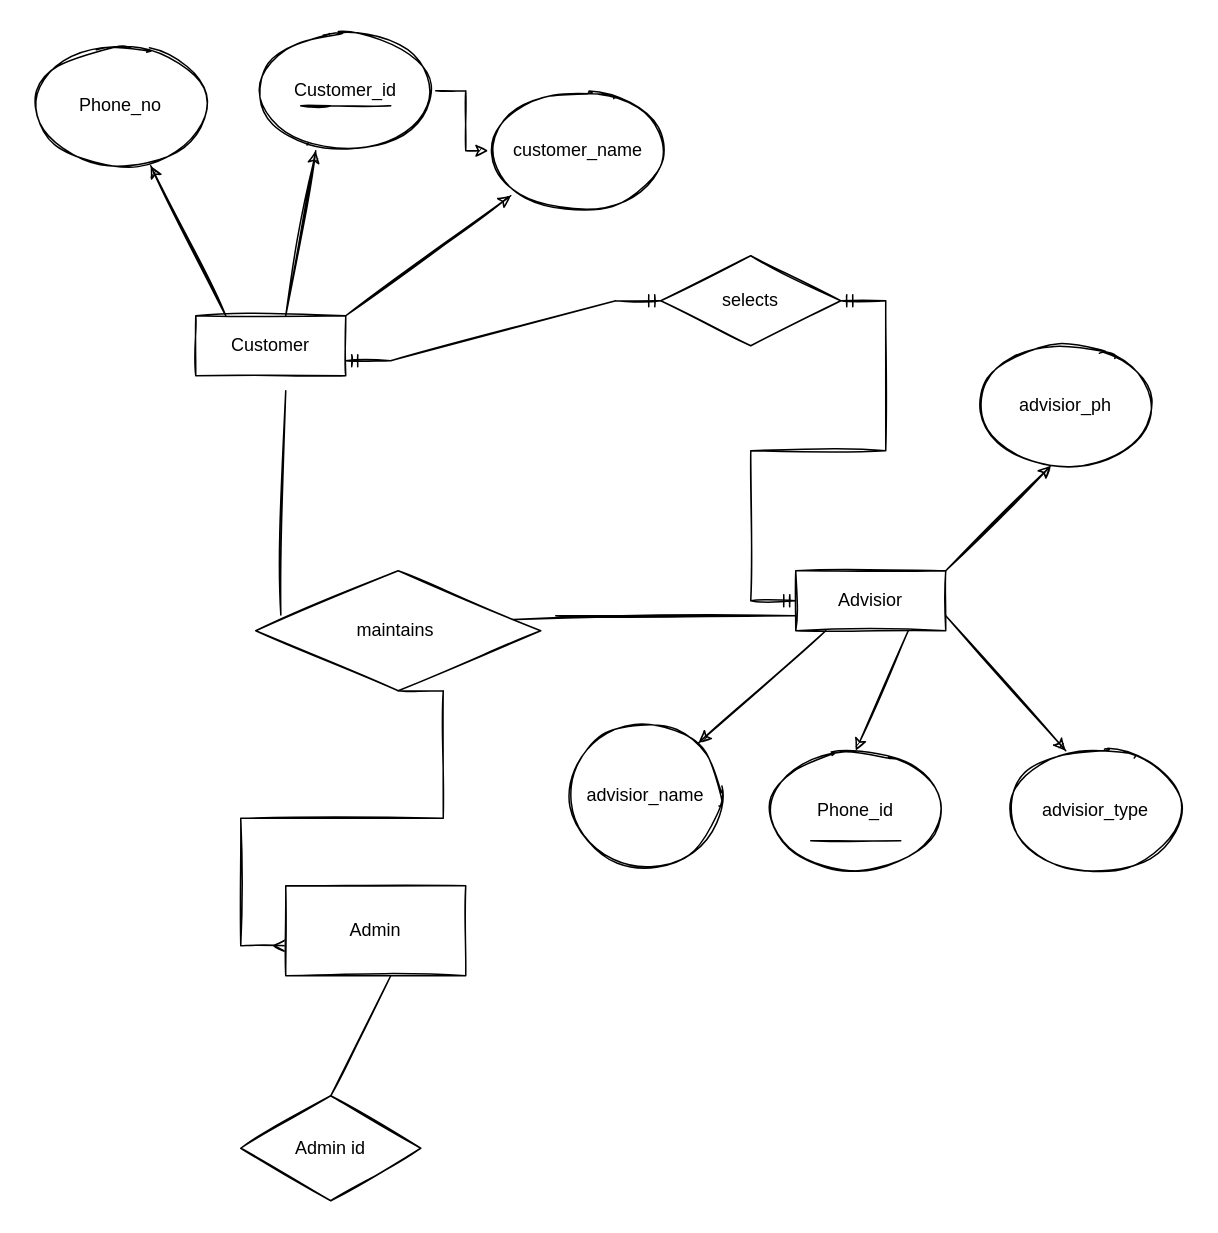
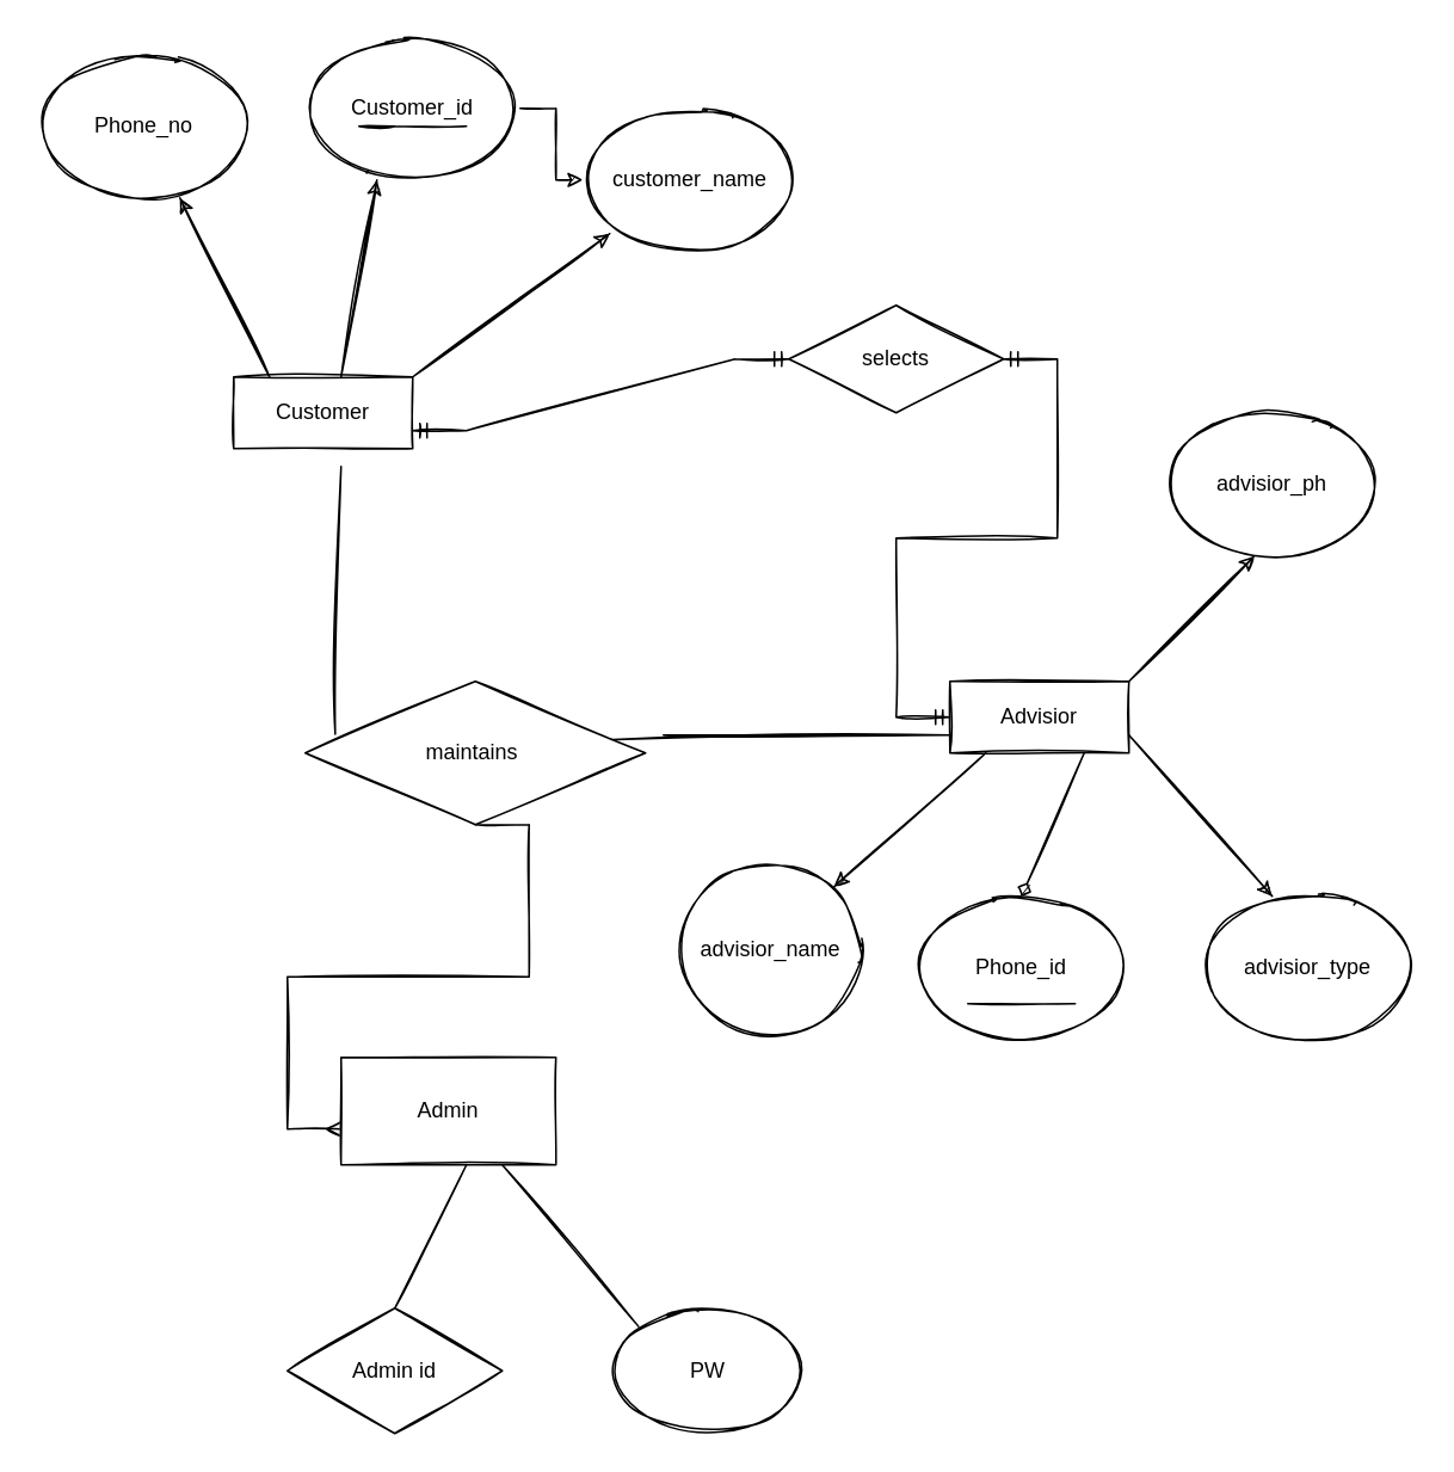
  <mxCell id="0" />
  <mxCell id="1" parent="0" />
  <mxCell id="2" value="Customer" style="whiteSpace=wrap;html=1;align=center;sketch=1;" vertex="1" parent="1"><mxGeometry x="130" y="210" width="100" height="40" as="geometry" /></mxCell>
  <mxCell id="3" value="" style="endArrow=classic;html=1;rounded=0;sketch=1;" edge="1" parent="1"><mxGeometry width="50" height="50" relative="1" as="geometry"><mxPoint x="210" y="100" as="sourcePoint" /><mxPoint x="210" y="100" as="targetPoint" /><Array as="points"><mxPoint x="190" y="210" /></Array></mxGeometry></mxCell>
  <mxCell id="4" value="" style="edgeStyle=orthogonalEdgeStyle;rounded=0;sketch=1;orthogonalLoop=1;jettySize=auto;html=1;" edge="1" parent="1" source="5" target="7"><mxGeometry relative="1" as="geometry" /></mxCell>
  <mxCell id="5" value="Customer_id" style="ellipse;whiteSpace=wrap;html=1;sketch=1;" vertex="1" parent="1"><mxGeometry x="170" y="20" width="120" height="80" as="geometry" /></mxCell>
  <mxCell id="6" value="" style="endArrow=classic;html=1;rounded=0;sketch=1;" edge="1" parent="1"><mxGeometry width="50" height="50" relative="1" as="geometry"><mxPoint x="340" y="130" as="sourcePoint" /><mxPoint x="340" y="130" as="targetPoint" /><Array as="points"><mxPoint x="230" y="210" /></Array></mxGeometry></mxCell>
  <mxCell id="7" value="customer_name" style="ellipse;whiteSpace=wrap;html=1;sketch=1;" vertex="1" parent="1"><mxGeometry x="325" y="60" width="120" height="80" as="geometry" /></mxCell>
  <mxCell id="8" value="" style="endArrow=classic;html=1;rounded=0;sketch=1;" edge="1" parent="1"><mxGeometry width="50" height="50" relative="1" as="geometry"><mxPoint x="100" y="110" as="sourcePoint" /><mxPoint x="100" y="110" as="targetPoint" /><Array as="points"><mxPoint x="150" y="210" /></Array></mxGeometry></mxCell>
  <mxCell id="9" value="Phone_no" style="ellipse;whiteSpace=wrap;html=1;sketch=1;" vertex="1" parent="1"><mxGeometry x="20" y="30" width="120" height="80" as="geometry" /></mxCell>
  <mxCell id="10" value="" style="edgeStyle=entityRelationEdgeStyle;fontSize=12;html=1;endArrow=ERmandOne;startArrow=ERmandOne;rounded=0;sketch=1;" edge="1" parent="1"><mxGeometry width="100" height="100" relative="1" as="geometry"><mxPoint x="230" y="240" as="sourcePoint" /><mxPoint x="440" y="200" as="targetPoint" /></mxGeometry></mxCell>
  <mxCell id="11" value="selects" style="shape=rhombus;perimeter=rhombusPerimeter;whiteSpace=wrap;html=1;align=center;sketch=1;" vertex="1" parent="1"><mxGeometry x="440" y="170" width="120" height="60" as="geometry" /></mxCell>
  <mxCell id="12" value="" style="edgeStyle=entityRelationEdgeStyle;fontSize=12;html=1;endArrow=ERmandOne;startArrow=ERmandOne;rounded=0;sketch=1;" edge="1" parent="1"><mxGeometry width="100" height="100" relative="1" as="geometry"><mxPoint x="560" y="200" as="sourcePoint" /><mxPoint x="530" y="400" as="targetPoint" /></mxGeometry></mxCell>
  <mxCell id="13" value="Advisior" style="whiteSpace=wrap;html=1;align=center;sketch=1;" vertex="1" parent="1"><mxGeometry x="530" y="380" width="100" height="40" as="geometry" /></mxCell>
- <mxCell id="14" value="" style="endArrow=classic;html=1;rounded=0;sketch=1;exitX=0.75;exitY=1;exitDx=0;exitDy=0;entryX=0.5;entryY=0;entryDx=0;entryDy=0;" edge="1" parent="1" source="13" target="15"><mxGeometry width="50" height="50" relative="1" as="geometry"><mxPoint x="610" y="430" as="sourcePoint" /><mxPoint x="630" y="500" as="targetPoint" /></mxGeometry></mxCell>
+ <mxCell id="14" value="" style="endArrow=diamond;html=1;rounded=0;sketch=1;exitX=0.75;exitY=1;exitDx=0;exitDy=0;entryX=0.5;entryY=0;entryDx=0;entryDy=0;" edge="1" parent="1" source="13" target="15"><mxGeometry width="50" height="50" relative="1" as="geometry"><mxPoint x="610" y="430" as="sourcePoint" /><mxPoint x="630" y="500" as="targetPoint" /></mxGeometry></mxCell>
  <mxCell id="15" value="Phone_id" style="ellipse;whiteSpace=wrap;html=1;sketch=1;" vertex="1" parent="1"><mxGeometry x="510" y="500" width="120" height="80" as="geometry" /></mxCell>
  <mxCell id="16" value="" style="endArrow=classic;html=1;rounded=0;sketch=1;entryX=0;entryY=0;entryDx=0;entryDy=0;exitX=0;exitY=0;exitDx=0;exitDy=0;" edge="1" parent="1" source="17" target="17"><mxGeometry width="50" height="50" relative="1" as="geometry"><mxPoint x="500" y="510" as="sourcePoint" /><mxPoint x="500" y="510" as="targetPoint" /><Array as="points"><mxPoint x="550" y="420" /></Array></mxGeometry></mxCell>
  <mxCell id="17" value="advisior_name" style="ellipse;whiteSpace=wrap;html=1;sketch=1;direction=south;" vertex="1" parent="1"><mxGeometry x="380" y="480" width="100" height="100" as="geometry" /></mxCell>
  <mxCell id="18" value="" style="endArrow=classic;html=1;rounded=0;sketch=1;" edge="1" parent="1"><mxGeometry width="50" height="50" relative="1" as="geometry"><mxPoint x="710" y="500" as="sourcePoint" /><mxPoint x="710" y="500" as="targetPoint" /><Array as="points"><mxPoint x="630" y="410" /></Array></mxGeometry></mxCell>
  <mxCell id="19" value="advisior_type" style="ellipse;whiteSpace=wrap;html=1;sketch=1;" vertex="1" parent="1"><mxGeometry x="670" y="500" width="120" height="80" as="geometry" /></mxCell>
  <mxCell id="20" value="" style="endArrow=classic;html=1;rounded=0;sketch=1;" edge="1" parent="1"><mxGeometry width="50" height="50" relative="1" as="geometry"><mxPoint x="700" y="310" as="sourcePoint" /><mxPoint x="700" y="310" as="targetPoint" /><Array as="points"><mxPoint x="630" y="380" /></Array></mxGeometry></mxCell>
  <mxCell id="21" value="advisior_ph" style="ellipse;whiteSpace=wrap;html=1;sketch=1;" vertex="1" parent="1"><mxGeometry x="650" y="230" width="120" height="80" as="geometry" /></mxCell>
  <mxCell id="22" value="" style="endArrow=none;html=1;rounded=0;sketch=1;entryX=0.885;entryY=0.409;entryDx=0;entryDy=0;entryPerimeter=0;" edge="1" parent="1" target="24"><mxGeometry width="50" height="50" relative="1" as="geometry"><mxPoint x="370" y="410" as="sourcePoint" /><mxPoint x="370" y="410" as="targetPoint" /><Array as="points"><mxPoint x="530" y="410" /></Array></mxGeometry></mxCell>
  <mxCell id="23" value="" style="endArrow=none;html=1;rounded=0;sketch=1;exitX=0.088;exitY=0.369;exitDx=0;exitDy=0;exitPerimeter=0;" edge="1" parent="1" source="24"><mxGeometry width="50" height="50" relative="1" as="geometry"><mxPoint x="190" y="390" as="sourcePoint" /><mxPoint x="190" y="260" as="targetPoint" /></mxGeometry></mxCell>
  <mxCell id="24" value="maintains&amp;nbsp;" style="rhombus;whiteSpace=wrap;html=1;sketch=1;" vertex="1" parent="1"><mxGeometry x="170" y="380" width="190" height="80" as="geometry" /></mxCell>
  <mxCell id="25" value="" style="edgeStyle=entityRelationEdgeStyle;fontSize=12;html=1;endArrow=ERmany;rounded=0;sketch=1;exitX=0.5;exitY=1;exitDx=0;exitDy=0;" edge="1" parent="1" source="24"><mxGeometry width="100" height="100" relative="1" as="geometry"><mxPoint x="280" y="460" as="sourcePoint" /><mxPoint x="190" y="630" as="targetPoint" /></mxGeometry></mxCell>
  <mxCell id="26" value="Admin" style="rounded=0;whiteSpace=wrap;html=1;sketch=1;" vertex="1" parent="1"><mxGeometry x="190" y="590" width="120" height="60" as="geometry" /></mxCell>
  <mxCell id="27" value="Admin id" style="rhombus;whiteSpace=wrap;html=1;sketch=1;" vertex="1" parent="1"><mxGeometry x="160" y="730" width="120" height="70" as="geometry" /></mxCell>
+ <mxCell id="28" value="PW" style="ellipse;whiteSpace=wrap;html=1;sketch=1;" vertex="1" parent="1"><mxGeometry x="340" y="730" width="110" height="70" as="geometry" /></mxCell>
  <mxCell id="29" value="" style="endArrow=none;html=1;rounded=0;sketch=1;" edge="1" parent="1"><mxGeometry width="50" height="50" relative="1" as="geometry"><mxPoint x="260" y="650" as="sourcePoint" /><mxPoint x="260" y="650" as="targetPoint" /><Array as="points"><mxPoint x="220" y="730" /></Array></mxGeometry></mxCell>
+ <mxCell id="30" value="" style="endArrow=none;html=1;rounded=0;sketch=1;exitX=0;exitY=0;exitDx=0;exitDy=0;entryX=0.75;entryY=1;entryDx=0;entryDy=0;" edge="1" parent="1" source="28" target="26"><mxGeometry width="50" height="50" relative="1" as="geometry"><mxPoint x="520" y="670" as="sourcePoint" /><mxPoint x="570" y="620" as="targetPoint" /></mxGeometry></mxCell>
  <mxCell id="31" value="" style="endArrow=none;html=1;rounded=0;sketch=1;" edge="1" parent="1" target="5"><mxGeometry width="50" height="50" relative="1" as="geometry"><mxPoint x="205" y="95" as="sourcePoint" /><mxPoint x="255" y="45" as="targetPoint" /></mxGeometry></mxCell>
  <mxCell id="32" value="" style="endArrow=none;html=1;rounded=0;sketch=1;" edge="1" parent="1"><mxGeometry width="50" height="50" relative="1" as="geometry"><mxPoint x="260" y="70" as="sourcePoint" /><mxPoint x="220" y="70" as="targetPoint" /><Array as="points"><mxPoint x="260" y="70" /><mxPoint x="220" y="70" /><mxPoint x="200" y="70" /></Array></mxGeometry></mxCell>
  <mxCell id="33" value="" style="endArrow=none;html=1;rounded=0;sketch=1;" edge="1" parent="1"><mxGeometry width="50" height="50" relative="1" as="geometry"><mxPoint x="540" y="560" as="sourcePoint" /><mxPoint x="600" y="560" as="targetPoint" /><Array as="points"><mxPoint x="600" y="560" /></Array></mxGeometry></mxCell>
